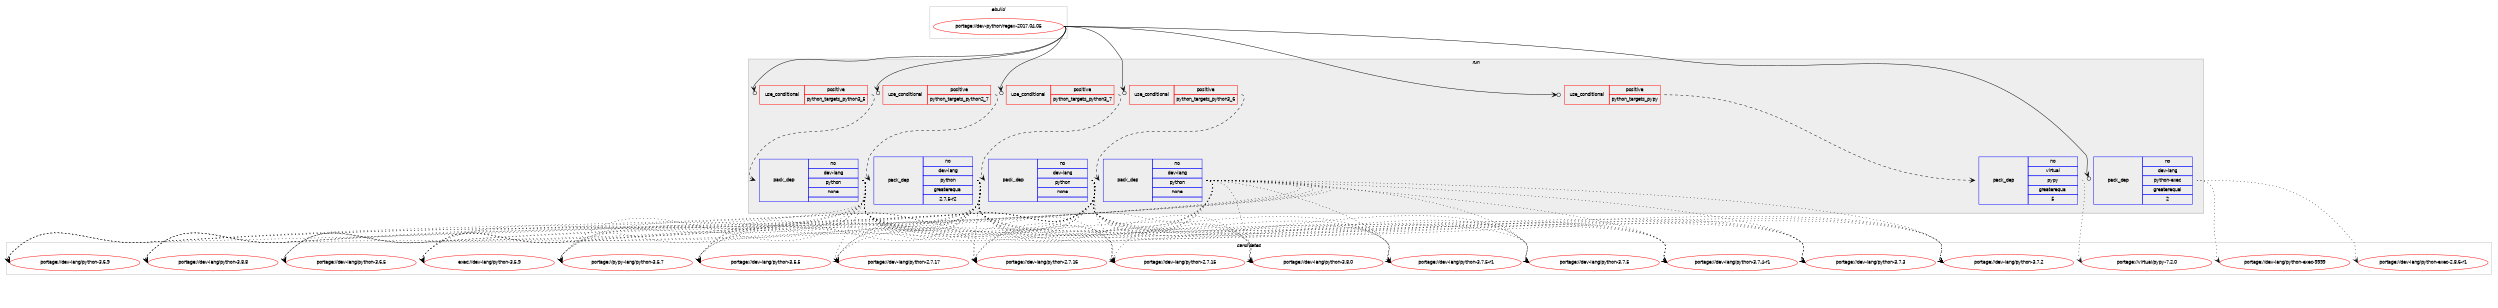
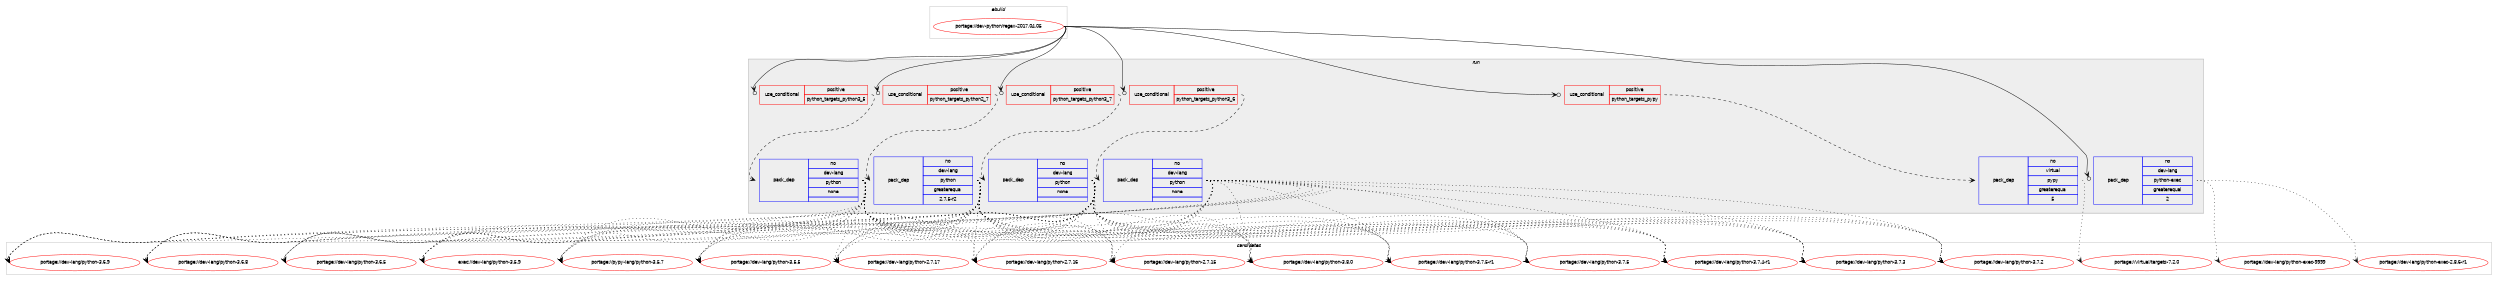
  digraph {
    compound=true
    concentrate=true
    fontname=Helvetica
    fontsize=10
    newrank=true
    rankdir=TB
    ranksep=1.5
    node [color=red fontname=Helvetica fontsize=10]
    edge [arrowhead=vee headport=w style=dotted tailport=e weight=100]
    n1 [label="portage://dev-python/regex-2017.04.05" width=4]
    n2 [color=blue label=<<TABLE BORDER="0" CELLBORDER="1" CELLSPACING="0" CELLPADDING="4" WIDTH="220"><TR><TD ROWSPAN="6" CELLPADDING="30">pack_dep</TD></TR><TR><TD WIDTH="110">no</TD></TR><TR><TD>virtual</TD></TR><TR><TD>pypy</TD></TR><TR><TD>greaterequal</TD></TR><TR><TD>5</TD></TR></TABLE>> shape=none]
    n3 [label=<<TABLE BORDER="0" CELLBORDER="1" CELLSPACING="0" CELLPADDING="4"><TR><TD ROWSPAN="3" CELLPADDING="10">use_conditional</TD></TR><TR><TD>positive</TD></TR><TR><TD>python_targets_pypy</TD></TR></TABLE>> shape=none]
    n4 [color=blue label=<<TABLE BORDER="0" CELLBORDER="1" CELLSPACING="0" CELLPADDING="4" WIDTH="220"><TR><TD ROWSPAN="6" CELLPADDING="30">pack_dep</TD></TR><TR><TD WIDTH="110">no</TD></TR><TR><TD>dev-lang</TD></TR><TR><TD>python</TD></TR><TR><TD>greaterequal</TD></TR><TR><TD>2.7.5-r2</TD></TR></TABLE>> shape=none]
    n5 [label=<<TABLE BORDER="0" CELLBORDER="1" CELLSPACING="0" CELLPADDING="4"><TR><TD ROWSPAN="3" CELLPADDING="10">use_conditional</TD></TR><TR><TD>positive</TD></TR><TR><TD>python_targets_python2_7</TD></TR></TABLE>> shape=none]
    n6 [color=blue label=<<TABLE BORDER="0" CELLBORDER="1" CELLSPACING="0" CELLPADDING="4" WIDTH="220"><TR><TD ROWSPAN="6" CELLPADDING="30">pack_dep</TD></TR><TR><TD WIDTH="110">no</TD></TR><TR><TD>dev-lang</TD></TR><TR><TD>python</TD></TR><TR><TD>none</TD></TR><TR><TD></TD></TR></TABLE>> shape=none]
    n7 [label=<<TABLE BORDER="0" CELLBORDER="1" CELLSPACING="0" CELLPADDING="4"><TR><TD ROWSPAN="3" CELLPADDING="10">use_conditional</TD></TR><TR><TD>positive</TD></TR><TR><TD>python_targets_python3_5</TD></TR></TABLE>> shape=none]
    n8 [color=blue label=<<TABLE BORDER="0" CELLBORDER="1" CELLSPACING="0" CELLPADDING="4" WIDTH="220"><TR><TD ROWSPAN="6" CELLPADDING="30">pack_dep</TD></TR><TR><TD WIDTH="110">no</TD></TR><TR><TD>dev-lang</TD></TR><TR><TD>python</TD></TR><TR><TD>none</TD></TR><TR><TD></TD></TR></TABLE>> shape=none]
    n9 [label=<<TABLE BORDER="0" CELLBORDER="1" CELLSPACING="0" CELLPADDING="4"><TR><TD ROWSPAN="3" CELLPADDING="10">use_conditional</TD></TR><TR><TD>positive</TD></TR><TR><TD>python_targets_python3_6</TD></TR></TABLE>> shape=none]
    n10 [color=blue label=<<TABLE BORDER="0" CELLBORDER="1" CELLSPACING="0" CELLPADDING="4" WIDTH="220"><TR><TD ROWSPAN="6" CELLPADDING="30">pack_dep</TD></TR><TR><TD WIDTH="110">no</TD></TR><TR><TD>dev-lang</TD></TR><TR><TD>python</TD></TR><TR><TD>none</TD></TR><TR><TD></TD></TR></TABLE>> shape=none]
    n11 [label=<<TABLE BORDER="0" CELLBORDER="1" CELLSPACING="0" CELLPADDING="4"><TR><TD ROWSPAN="3" CELLPADDING="10">use_conditional</TD></TR><TR><TD>positive</TD></TR><TR><TD>python_targets_python3_7</TD></TR></TABLE>> shape=none]
    n12 [color=blue label=<<TABLE BORDER="0" CELLBORDER="1" CELLSPACING="0" CELLPADDING="4" WIDTH="220"><TR><TD ROWSPAN="6" CELLPADDING="30">pack_dep</TD></TR><TR><TD WIDTH="110">no</TD></TR><TR><TD>dev-lang</TD></TR><TR><TD>python-exec</TD></TR><TR><TD>greaterequal</TD></TR><TR><TD>2</TD></TR></TABLE>> shape=none]
-   n13 [label="portage://virtual/pypy-7.2.0" width=4]
+   n13 [label="portage://virtual/targets-7.2.0" width=4]
    n14 [label="portage://dev-lang/python-2.7.15" width=4]
    n15 [label="portage://dev-lang/python-2.7.16" width=4]
    n16 [label="portage://dev-lang/python-2.7.17" width=4]
    n17 [label="portage://dev-lang/python-3.5.5" width=4]
    n18 [label="portage://pypy-lang/python-3.5.7" width=4]
    n19 [label="exec://dev-lang/python-3.5.9" width=4]
    n20 [label="portage://dev-lang/python-3.6.5" width=4]
-   n21 [label="portage://dev-lang/python-3.8.8" width=4]
+   n21 [label="portage://dev-lang/python-3.6.8" width=4]
    n22 [label="portage://dev-lang/python-3.6.9" width=4]
    n23 [label="portage://dev-lang/python-3.7.2" width=4]
    n24 [label="portage://dev-lang/python-3.7.3" width=4]
    n25 [label="portage://dev-lang/python-3.7.4-r1" width=4]
    n26 [label="portage://dev-lang/python-3.7.5" width=4]
    n27 [label="portage://dev-lang/python-3.7.5-r1" width=4]
    n28 [label="portage://dev-lang/python-3.8.0" width=4]
    n29 [label="portage://dev-lang/python-exec-2.8.6-r1" width=4]
    n30 [label="portage://dev-lang/python-exec-9999" width=4]
    subgraph cluster_1 {
      color=gray
      label=<<i>ebuild</i>>
      rank=same
      n1
    }
    subgraph cluster_2 {
      color=gray
      label=<<i>dependencies</i>>
      subgraph cluster_3 {
        color=gray
        fillcolor="#eeeeee"
        label=<<i>compile</i>>
        style=filled
      }
      subgraph cluster_4 {
        color=gray
        fillcolor="#eeeeee"
        label=<<i>compile and run</i>>
        style=filled
        subgraph sub_5 {
          color=gray
          fillcolor="#eeeeee"
          label=<<i>compile and run</i>>
          style=filled
          n3
          subgraph sub_6 {
            color=gray
            fillcolor="#eeeeee"
            label=<<i>compile and run</i>>
            style=filled
            n2
          }
        }
        subgraph sub_7 {
          color=gray
          fillcolor="#eeeeee"
          label=<<i>compile and run</i>>
          style=filled
          n5
          subgraph sub_8 {
            color=gray
            fillcolor="#eeeeee"
            label=<<i>compile and run</i>>
            style=filled
            n4
          }
        }
        subgraph sub_9 {
          color=gray
          fillcolor="#eeeeee"
          label=<<i>compile and run</i>>
          style=filled
          n7
          subgraph sub_10 {
            color=gray
            fillcolor="#eeeeee"
            label=<<i>compile and run</i>>
            style=filled
            n6
          }
        }
        subgraph sub_11 {
          color=gray
          fillcolor="#eeeeee"
          label=<<i>compile and run</i>>
          style=filled
          n9
          subgraph sub_12 {
            color=gray
            fillcolor="#eeeeee"
            label=<<i>compile and run</i>>
            style=filled
            n8
          }
        }
        subgraph sub_13 {
          color=gray
          fillcolor="#eeeeee"
          label=<<i>compile and run</i>>
          style=filled
          n11
          subgraph sub_14 {
            color=gray
            fillcolor="#eeeeee"
            label=<<i>compile and run</i>>
            style=filled
            n10
          }
        }
        subgraph sub_15 {
          color=gray
          fillcolor="#eeeeee"
          label=<<i>compile and run</i>>
          style=filled
          n12
        }
      }
      subgraph cluster_16 {
        color=gray
        fillcolor="#eeeeee"
        label=<<i>run</i>>
        style=filled
      }
    }
    subgraph cluster_17 {
      color=gray
      label=<<i>candidates</i>>
      rank=same
      subgraph sub_18 {
        color=black
        label=<<i>candidates</i>>
        nodesep=1
        rank=same
        n13
      }
      subgraph sub_19 {
        color=black
        label=<<i>candidates</i>>
        nodesep=1
        rank=same
        n14
        n15
        n16
        n17
        n18
        n19
        n20
        n21
        n22
        n23
        n24
        n25
        n26
        n27
        n28
      }
      subgraph sub_20 {
        color=black
        label=<<i>candidates</i>>
        nodesep=1
        rank=same
        n14
        n15
        n16
        n17
        n18
        n19
        n20
        n21
        n22
        n23
        n24
        n25
        n26
        n27
        n28
      }
      subgraph sub_21 {
        color=black
        label=<<i>candidates</i>>
        nodesep=1
        rank=same
        n14
        n15
        n16
        n17
        n18
        n19
        n20
        n21
        n22
        n23
        n24
        n25
        n26
        n27
        n28
      }
      subgraph sub_22 {
        color=black
        label=<<i>candidates</i>>
        nodesep=1
        rank=same
        n14
        n15
        n16
        n17
        n18
        n19
        n20
        n21
        n22
        n23
        n24
        n25
        n26
        n27
        n28
      }
      subgraph sub_23 {
        color=black
        label=<<i>candidates</i>>
        nodesep=1
        rank=same
        n29
        n30
      }
    }
    n1 -> n3 [arrowhead=odotvee style=solid weight=20]
    n1 -> n5 [arrowhead=odotvee style=solid weight=20]
    n1 -> n7 [arrowhead=odotvee style=solid weight=20]
    n1 -> n9 [arrowhead=odotvee style=solid weight=20]
    n1 -> n11 [arrowhead=odotvee style=solid weight=20]
    n1 -> n12 [arrowhead=odotvee style=solid weight=20]
    n2 -> n13
    n3 -> n2 [style=dashed weight=20]
    n4 -> n14
    n4 -> n15
    n4 -> n16
    n4 -> n17
    n4 -> n18
    n4 -> n19
    n4 -> n20
    n4 -> n21
    n4 -> n22
    n4 -> n23
    n4 -> n24
    n4 -> n25
    n4 -> n26
    n4 -> n27
    n4 -> n28
    n5 -> n4 [style=dashed weight=20]
    n6 -> n14
    n6 -> n15
    n6 -> n16
    n6 -> n17
    n6 -> n18
    n6 -> n19
    n6 -> n20
    n6 -> n21
    n6 -> n22
    n6 -> n23
    n6 -> n24
    n6 -> n25
    n6 -> n26
    n6 -> n27
    n6 -> n28
    n7 -> n6 [style=dashed weight=20]
    n8 -> n14
    n8 -> n15
    n8 -> n16
    n8 -> n17
    n8 -> n18
    n8 -> n19
    n8 -> n20
    n8 -> n21
    n8 -> n22
    n8 -> n23
    n8 -> n24
    n8 -> n25
    n8 -> n26
    n8 -> n27
    n8 -> n28
    n9 -> n8 [style=dashed weight=20]
    n10 -> n14
    n10 -> n15
    n10 -> n16
    n10 -> n17
    n10 -> n18
    n10 -> n19
    n10 -> n20
    n10 -> n21
    n10 -> n22
    n10 -> n23
    n10 -> n24
    n10 -> n25
    n10 -> n26
    n10 -> n27
    n10 -> n28
    n11 -> n10 [style=dashed weight=20]
    n12 -> n29
    n12 -> n30
  }
